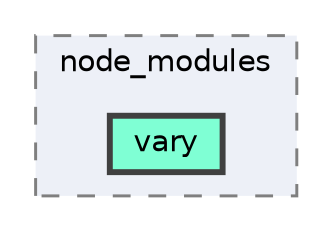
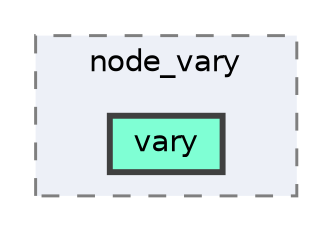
  digraph {
    compound=true
    n1 [color=grey25 fillcolor=aquamarine fontname=Helvetica fontsize=10 height=0.2 label=vary shape=box style="filled,bold" width=0.4]
    subgraph cluster_1 {
      bgcolor="#edf0f7"
      fontname=Helvetica
      fontsize=10
-     label=node_modules
+     label=node_vary
      pencolor=grey50
      style="filled,dashed"
      n1
    }
  }
